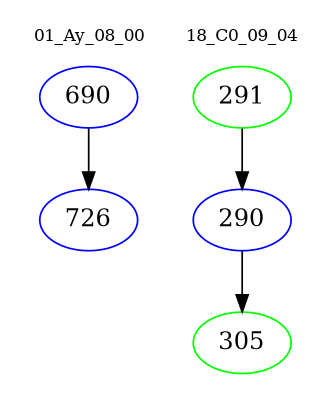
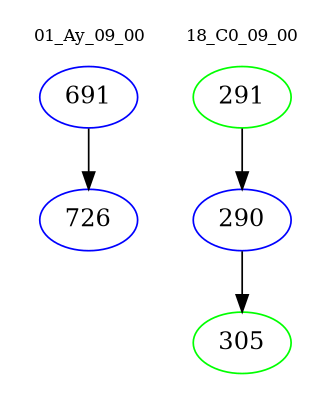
  digraph {
    node [color=blue]
    edge [color=black]
-   n1 [label=690]
+   n1 [label=691]
    n2 [label=726]
    n3 [color=green label=291]
    n4 [label=290]
    n5 [color=green label=305]
    subgraph cluster_1 {
      color=white
      fontsize=10
-     label="01_Ay_08_00"
+     label="01_Ay_09_00"
      n1
      n2
    }
    subgraph cluster_2 {
      color=white
      fontsize=10
-     label="18_C0_09_04"
+     label="18_C0_09_00"
      n3
      n4
      n5
    }
    n1 -> n2
    n3 -> n4
    n4 -> n5
  }
